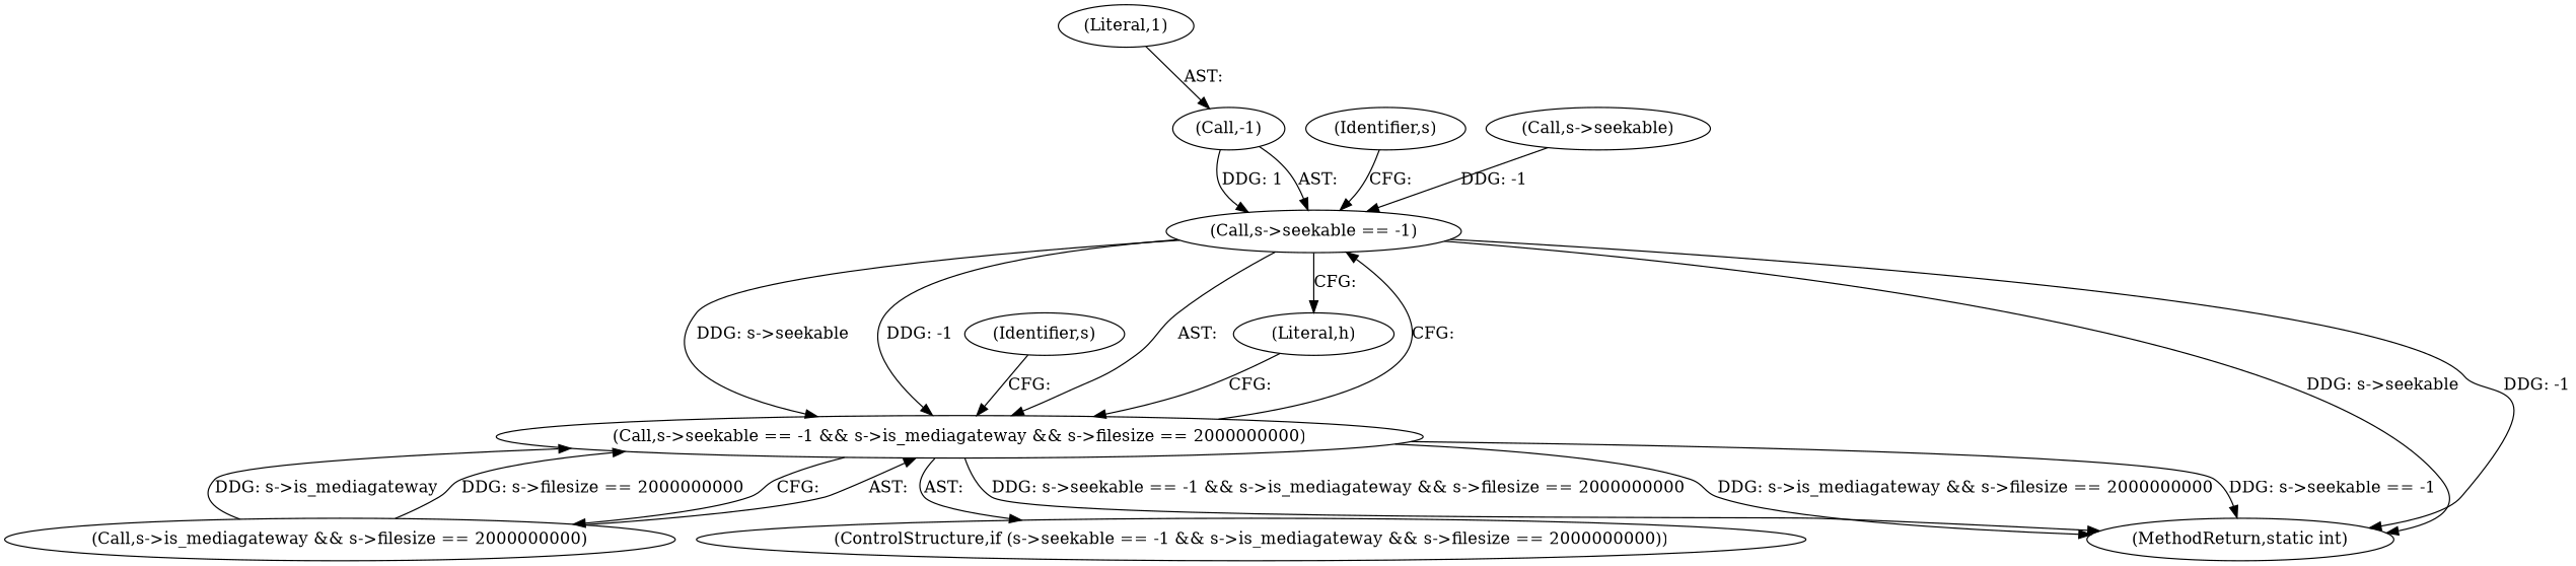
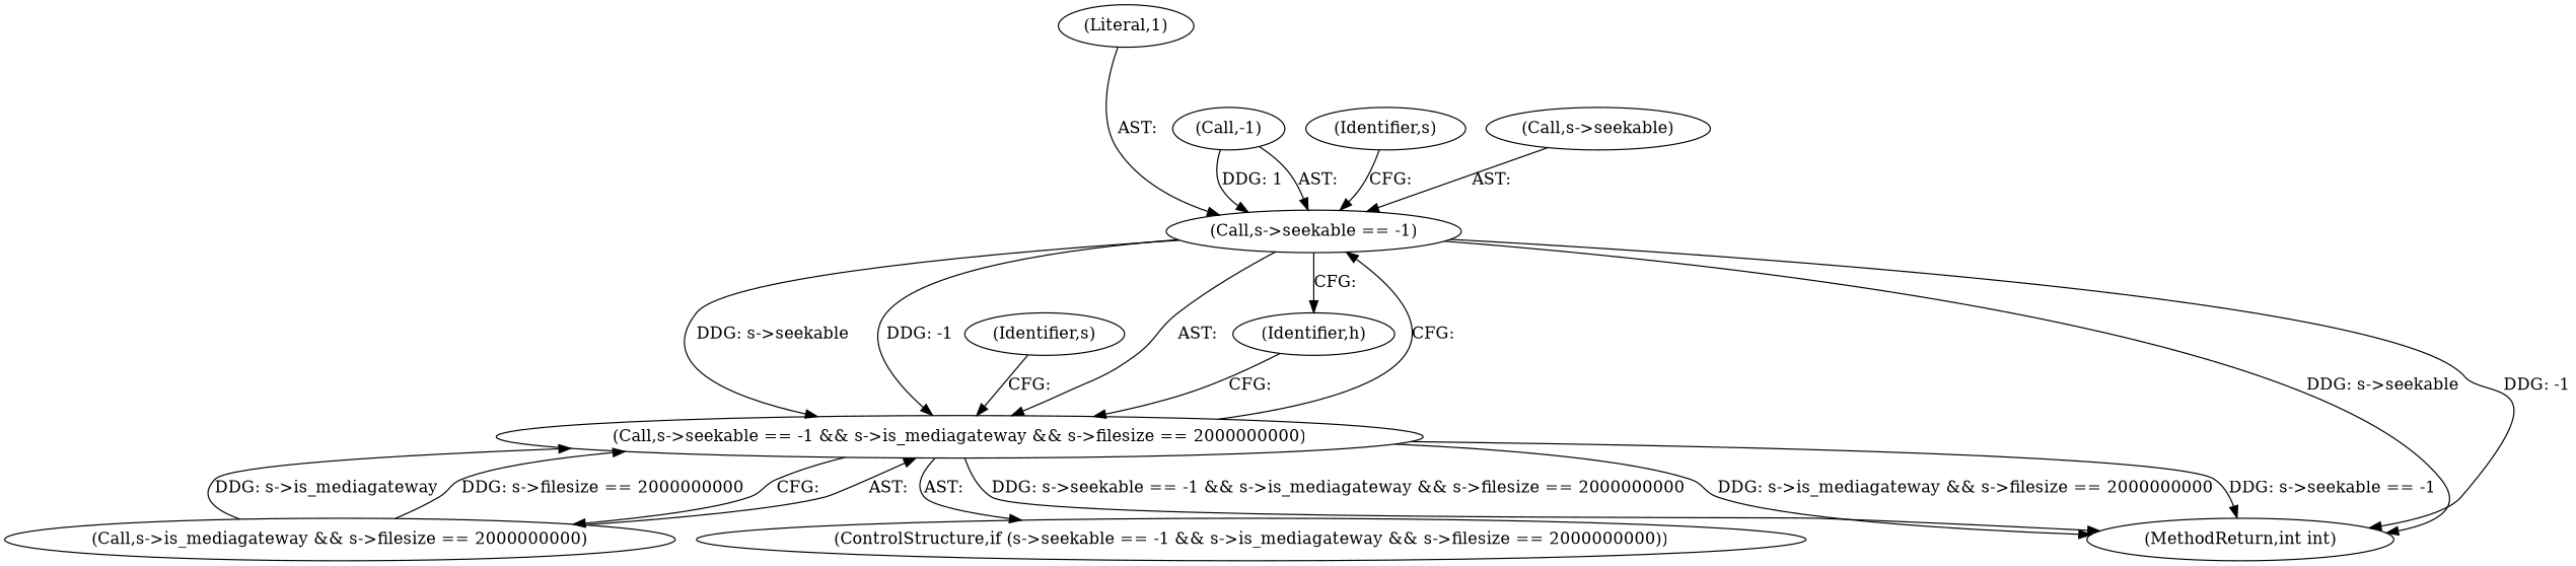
  digraph {
    n1 [label="(Call,s->seekable == -1)"]
    n2 [label="(Call,s->seekable == -1 && s->is_mediagateway && s->filesize == 2000000000)"]
-   n3 [label="(MethodReturn,static int)"]
-   n4 [label="(Literal,h)"]
+   n3 [label="(MethodReturn,int int)"]
+   n4 [label="(Identifier,h)"]
    n5 [label="(Call,-1)"]
    n6 [label="(Call,s->is_mediagateway && s->filesize == 2000000000)"]
    n7 [label="(ControlStructure,if (s->seekable == -1 && s->is_mediagateway && s->filesize == 2000000000))"]
    n8 [label="(Literal,1)"]
    n9 [label="(Identifier,s)"]
    n10 [label="(Identifier,s)"]
    n11 [label="(Call,s->seekable)"]
    n1 -> n2 [label="AST: "]
    n1 -> n2 [label="DDG: s->seekable"]
    n1 -> n2 [label="DDG: -1"]
    n1 -> n3 [label="DDG: s->seekable"]
    n1 -> n3 [label="DDG: -1"]
    n1 -> n4 [label="CFG: "]
    n2 -> n1 [label="CFG: "]
    n2 -> n3 [label="DDG: s->is_mediagateway && s->filesize == 2000000000"]
    n2 -> n3 [label="DDG: s->seekable == -1"]
    n2 -> n3 [label="DDG: s->seekable == -1 && s->is_mediagateway && s->filesize == 2000000000"]
    n2 -> n6 [label="CFG: "]
    n2 -> n7 [label="AST: "]
    n4 -> n2 [label="CFG: "]
    n5 -> n1 [label="AST: "]
    n5 -> n1 [label="DDG: 1"]
    n6 -> n2 [label="AST: "]
    n6 -> n2 [label="DDG: s->is_mediagateway"]
    n6 -> n2 [label="DDG: s->filesize == 2000000000"]
-   n8 -> n5 [label="AST: "]
+   n8 -> n1 [label="AST: "]
    n9 -> n2 [label="CFG: "]
    n10 -> n1 [label="CFG: "]
-   n11 -> n1 [label="DDG: -1"]
+   n11 -> n1 [label="AST: "]
  }
